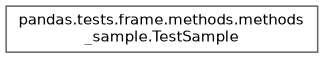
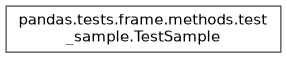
  digraph {
    rankdir=LR
-   n1 [color=grey40 fillcolor=white fontname=Helvetica fontsize=10 height=0.2 label="pandas.tests.frame.methods.methods\l_sample.TestSample" shape=box style=filled width=0.4]
+   n1 [color=grey40 fillcolor=white fontname=Helvetica fontsize=10 height=0.2 label="pandas.tests.frame.methods.test\l_sample.TestSample" shape=box style=filled width=0.4]
  }
